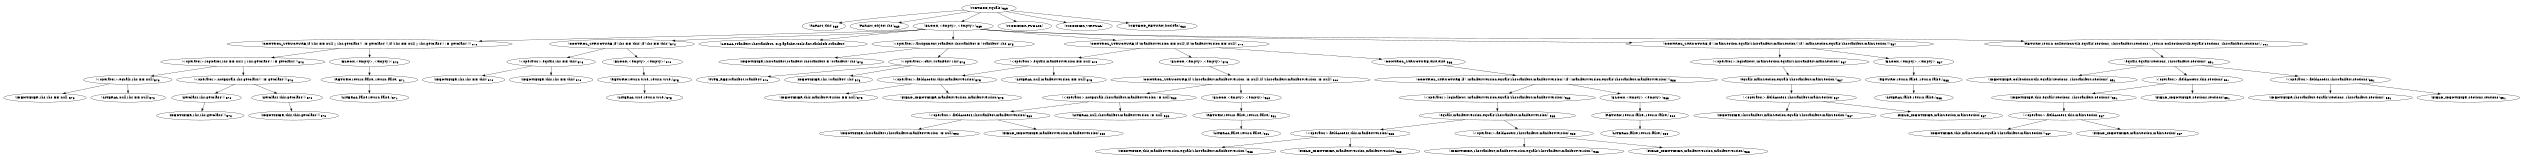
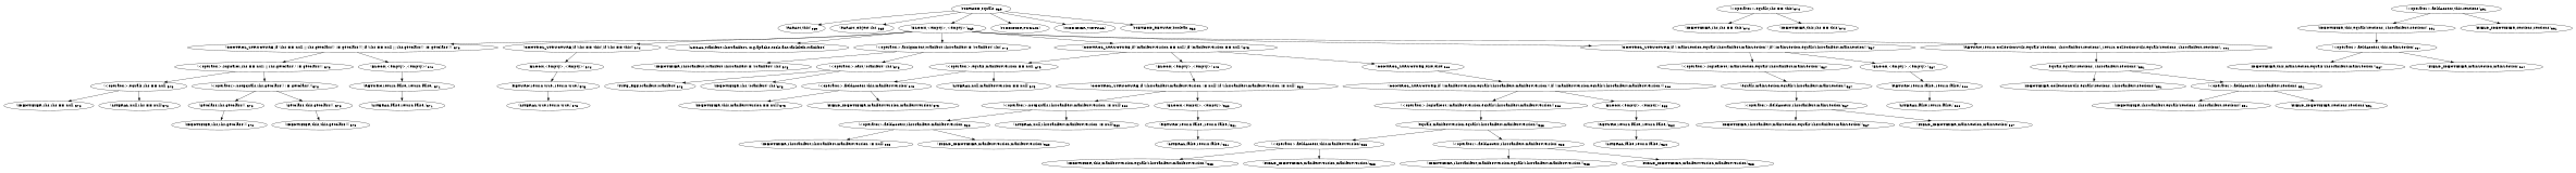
  digraph {
    n1 [label=<(METHOD,equals)<SUB>969</SUB>>]
    n2 [label=<(PARAM,this)<SUB>969</SUB>>]
    n3 [label=<(PARAM,Object rhs)<SUB>969</SUB>>]
    n4 [label=<(BLOCK,&lt;empty&gt;,&lt;empty&gt;)<SUB>969</SUB>>]
    n5 [label=<(MODIFIER,PUBLIC)>]
    n6 [label=<(MODIFIER,VIRTUAL)>]
    n7 [label=<(METHOD_RETURN,boolean)<SUB>962</SUB>>]
    n8 [label=<(CONTROL_STRUCTURE,if (rhs == null || rhs.getClass() != getClass()),if (rhs == null || rhs.getClass() != getClass()))<SUB>970</SUB>>]
    n9 [label=<(CONTROL_STRUCTURE,if (rhs == this),if (rhs == this))<SUB>974</SUB>>]
    n10 [label=<(LOCAL,Manifest rhsManifest: org.apache.tools.ant.taskdefs.Manifest)>]
    n11 [label=<(&lt;operator&gt;.assignment,Manifest rhsManifest = (Manifest) rhs)<SUB>978</SUB>>]
    n12 [label=<(CONTROL_STRUCTURE,if (manifestVersion == null),if (manifestVersion == null))<SUB>979</SUB>>]
    n13 [label=<(CONTROL_STRUCTURE,if (!mainSection.equals(rhsManifest.mainSection)),if (!mainSection.equals(rhsManifest.mainSection)))<SUB>987</SUB>>]
    n14 [label=<(RETURN,return CollectionUtils.equals(sections, rhsManifest.sections);,return CollectionUtils.equals(sections, rhsManifest.sections);)<SUB>991</SUB>>]
    n15 [label=<(&lt;operator&gt;.logicalOr,rhs == null || rhs.getClass() != getClass())<SUB>970</SUB>>]
    n16 [label=<(BLOCK,&lt;empty&gt;,&lt;empty&gt;)<SUB>970</SUB>>]
    n17 [label=<(&lt;operator&gt;.equals,rhs == this)<SUB>974</SUB>>]
    n18 [label=<(BLOCK,&lt;empty&gt;,&lt;empty&gt;)<SUB>974</SUB>>]
    n19 [label=<(IDENTIFIER,rhsManifest,Manifest rhsManifest = (Manifest) rhs)<SUB>978</SUB>>]
    n20 [label=<(&lt;operator&gt;.cast,(Manifest) rhs)<SUB>978</SUB>>]
-   n21 [label=<(&lt;operator&gt;.equals,manifestVersion == null)<SUB>979</SUB>>]
+   n21 [label=<(&lt;operator&gt;.equals,manifestVersion == null)<SUB>679</SUB>>]
    n22 [label=<(BLOCK,&lt;empty&gt;,&lt;empty&gt;)<SUB>979</SUB>>]
    n23 [label=<(CONTROL_STRUCTURE,else,else)<SUB>983</SUB>>]
    n24 [label=<(&lt;operator&gt;.logicalNot,!mainSection.equals(rhsManifest.mainSection))<SUB>987</SUB>>]
    n25 [label=<(BLOCK,&lt;empty&gt;,&lt;empty&gt;)<SUB>987</SUB>>]
    n26 [label=<(equals,equals(sections, rhsManifest.sections))<SUB>991</SUB>>]
    n27 [label=<(&lt;operator&gt;.equals,rhs == null)<SUB>970</SUB>>]
    n28 [label=<(&lt;operator&gt;.notEquals,rhs.getClass() != getClass())<SUB>970</SUB>>]
    n29 [label=<(RETURN,return false;,return false;)<SUB>971</SUB>>]
    n30 [label=<(IDENTIFIER,rhs,rhs == null)<SUB>970</SUB>>]
    n31 [label=<(LITERAL,null,rhs == null)<SUB>970</SUB>>]
    n32 [label=<(getClass,rhs.getClass())<SUB>970</SUB>>]
    n33 [label=<(getClass,this.getClass())<SUB>970</SUB>>]
    n34 [label=<(IDENTIFIER,rhs,rhs.getClass())<SUB>970</SUB>>]
    n35 [label=<(IDENTIFIER,this,this.getClass())<SUB>970</SUB>>]
    n36 [label=<(LITERAL,false,return false;)<SUB>971</SUB>>]
    n37 [label=<(IDENTIFIER,rhs,rhs == this)<SUB>974</SUB>>]
    n38 [label=<(IDENTIFIER,this,rhs == this)<SUB>974</SUB>>]
    n39 [label=<(RETURN,return true;,return true;)<SUB>975</SUB>>]
    n40 [label=<(LITERAL,true,return true;)<SUB>975</SUB>>]
    n41 [label=<(TYPE_REF,Manifest,Manifest)<SUB>978</SUB>>]
    n42 [label=<(IDENTIFIER,rhs,(Manifest) rhs)<SUB>978</SUB>>]
    n43 [label=<(&lt;operator&gt;.fieldAccess,this.manifestVersion)<SUB>979</SUB>>]
    n44 [label=<(LITERAL,null,manifestVersion == null)<SUB>979</SUB>>]
    n45 [label=<(CONTROL_STRUCTURE,if (rhsManifest.manifestVersion != null),if (rhsManifest.manifestVersion != null))<SUB>980</SUB>>]
    n46 [label=<(CONTROL_STRUCTURE,if (!manifestVersion.equals(rhsManifest.manifestVersion)),if (!manifestVersion.equals(rhsManifest.manifestVersion)))<SUB>983</SUB>>]
    n47 [label=<(IDENTIFIER,this,manifestVersion == null)<SUB>979</SUB>>]
    n48 [label=<(FIELD_IDENTIFIER,manifestVersion,manifestVersion)<SUB>979</SUB>>]
    n49 [label=<(&lt;operator&gt;.notEquals,rhsManifest.manifestVersion != null)<SUB>980</SUB>>]
    n50 [label=<(BLOCK,&lt;empty&gt;,&lt;empty&gt;)<SUB>980</SUB>>]
    n51 [label=<(&lt;operator&gt;.fieldAccess,rhsManifest.manifestVersion)<SUB>980</SUB>>]
    n52 [label=<(LITERAL,null,rhsManifest.manifestVersion != null)<SUB>980</SUB>>]
    n53 [label=<(RETURN,return false;,return false;)<SUB>981</SUB>>]
    n54 [label=<(IDENTIFIER,rhsManifest,rhsManifest.manifestVersion != null)<SUB>990</SUB>>]
    n55 [label=<(FIELD_IDENTIFIER,manifestVersion,manifestVersion)<SUB>980</SUB>>]
    n56 [label=<(LITERAL,false,return false;)<SUB>981</SUB>>]
    n57 [label=<(&lt;operator&gt;.logicalNot,!manifestVersion.equals(rhsManifest.manifestVersion))<SUB>983</SUB>>]
    n58 [label=<(BLOCK,&lt;empty&gt;,&lt;empty&gt;)<SUB>983</SUB>>]
    n59 [label=<(equals,manifestVersion.equals(rhsManifest.manifestVersion))<SUB>983</SUB>>]
    n60 [label=<(RETURN,return false;,return false;)<SUB>984</SUB>>]
    n61 [label=<(&lt;operator&gt;.fieldAccess,this.manifestVersion)<SUB>983</SUB>>]
    n62 [label=<(&lt;operator&gt;.fieldAccess,rhsManifest.manifestVersion)<SUB>983</SUB>>]
    n63 [label=<(IDENTIFIER,this,manifestVersion.equals(rhsManifest.manifestVersion))<SUB>983</SUB>>]
    n64 [label=<(FIELD_IDENTIFIER,manifestVersion,manifestVersion)<SUB>983</SUB>>]
    n65 [label=<(IDENTIFIER,rhsManifest,manifestVersion.equals(rhsManifest.manifestVersion))<SUB>983</SUB>>]
    n66 [label=<(FIELD_IDENTIFIER,manifestVersion,manifestVersion)<SUB>983</SUB>>]
    n67 [label=<(LITERAL,false,return false;)<SUB>984</SUB>>]
    n68 [label=<(equals,mainSection.equals(rhsManifest.mainSection))<SUB>987</SUB>>]
    n69 [label=<(RETURN,return false;,return false;)<SUB>988</SUB>>]
    n70 [label=<(&lt;operator&gt;.fieldAccess,rhsManifest.mainSection)<SUB>987</SUB>>]
    n71 [label=<(&lt;operator&gt;.fieldAccess,this.mainSection)<SUB>987</SUB>>]
    n72 [label=<(IDENTIFIER,this,mainSection.equals(rhsManifest.mainSection))<SUB>987</SUB>>]
    n73 [label=<(FIELD_IDENTIFIER,mainSection,mainSection)<SUB>987</SUB>>]
    n74 [label=<(IDENTIFIER,rhsManifest,mainSection.equals(rhsManifest.mainSection))<SUB>987</SUB>>]
    n75 [label=<(FIELD_IDENTIFIER,mainSection,mainSection)<SUB>987</SUB>>]
    n76 [label=<(LITERAL,false,return false;)<SUB>988</SUB>>]
    n77 [label=<(IDENTIFIER,CollectionUtils,equals(sections, rhsManifest.sections))<SUB>991</SUB>>]
-   n78 [label=<(&lt;operator&gt;.fieldAccess,this.sections)<SUB>991</SUB>>]
+   n78 [label=<(&lt;operator&gt;.fieldAccess,this.sections)<SUB>891</SUB>>]
    n79 [label=<(&lt;operator&gt;.fieldAccess,rhsManifest.sections)<SUB>991</SUB>>]
    n80 [label=<(IDENTIFIER,this,equals(sections, rhsManifest.sections))<SUB>991</SUB>>]
    n81 [label=<(FIELD_IDENTIFIER,sections,sections)<SUB>991</SUB>>]
    n82 [label=<(IDENTIFIER,rhsManifest,equals(sections, rhsManifest.sections))<SUB>991</SUB>>]
    n83 [label=<(FIELD_IDENTIFIER,sections,sections)<SUB>991</SUB>>]
    n1 -> n2
    n1 -> n3
    n1 -> n4
    n1 -> n5
    n1 -> n6
    n1 -> n7
    n4 -> n8
    n4 -> n9
    n4 -> n10
    n4 -> n11
    n4 -> n12
    n4 -> n13
    n4 -> n14
    n8 -> n15
    n8 -> n16
-   n9 -> n17
    n9 -> n18
    n11 -> n19
    n11 -> n20
    n12 -> n21
    n12 -> n22
    n12 -> n23
    n13 -> n24
    n13 -> n25
    n14 -> n26
    n15 -> n27
    n15 -> n28
    n16 -> n29
    n17 -> n37
    n17 -> n38
    n18 -> n39
    n20 -> n41
    n20 -> n42
    n21 -> n43
    n21 -> n44
    n22 -> n45
    n23 -> n46
    n24 -> n68
    n25 -> n69
    n26 -> n77
-   n26 -> n78
    n26 -> n79
    n27 -> n30
    n27 -> n31
    n28 -> n32
    n28 -> n33
    n29 -> n36
    n32 -> n34
    n33 -> n35
    n39 -> n40
    n43 -> n47
    n43 -> n48
    n45 -> n49
    n45 -> n50
    n46 -> n57
    n46 -> n58
    n49 -> n51
    n49 -> n52
    n50 -> n53
    n51 -> n54
    n51 -> n55
    n53 -> n56
    n57 -> n59
    n58 -> n60
    n59 -> n61
    n59 -> n62
    n60 -> n67
    n61 -> n63
    n61 -> n64
    n62 -> n65
    n62 -> n66
    n68 -> n70
    n69 -> n76
    n70 -> n74
    n70 -> n75
    n71 -> n72
    n71 -> n73
    n78 -> n80
    n78 -> n81
    n79 -> n82
    n79 -> n83
    n80 -> n71
  }
